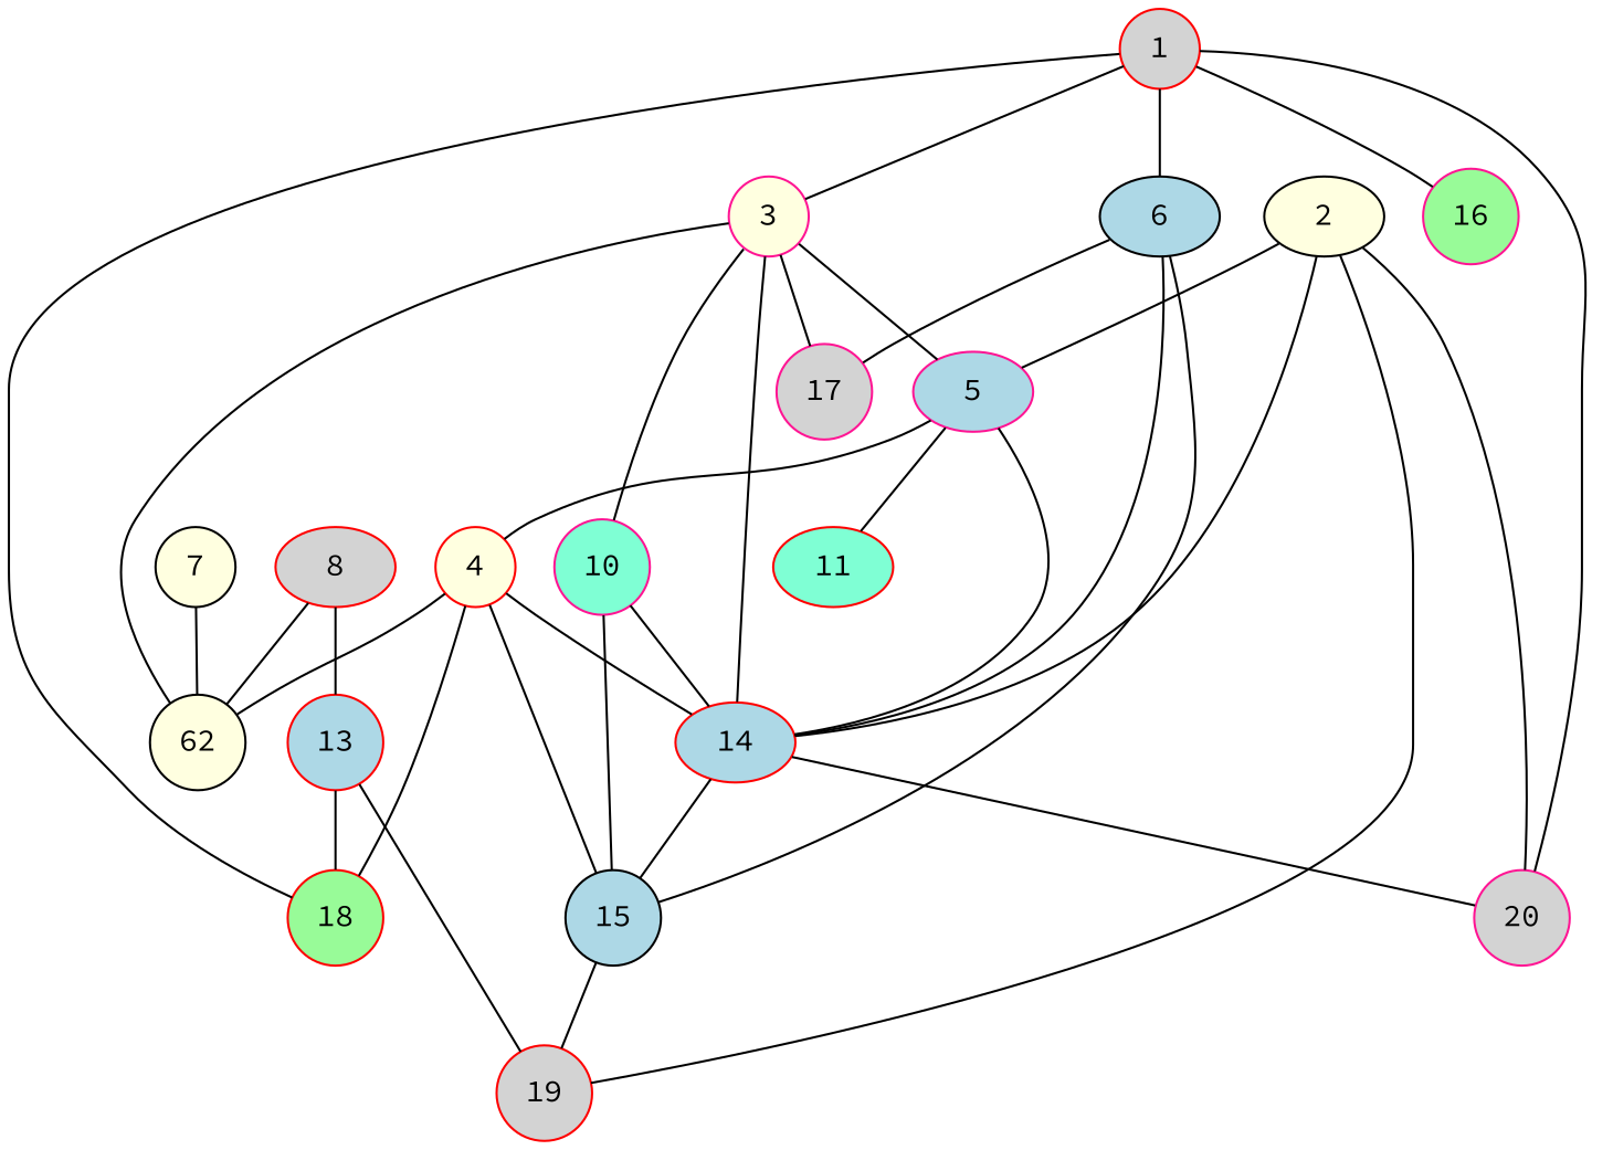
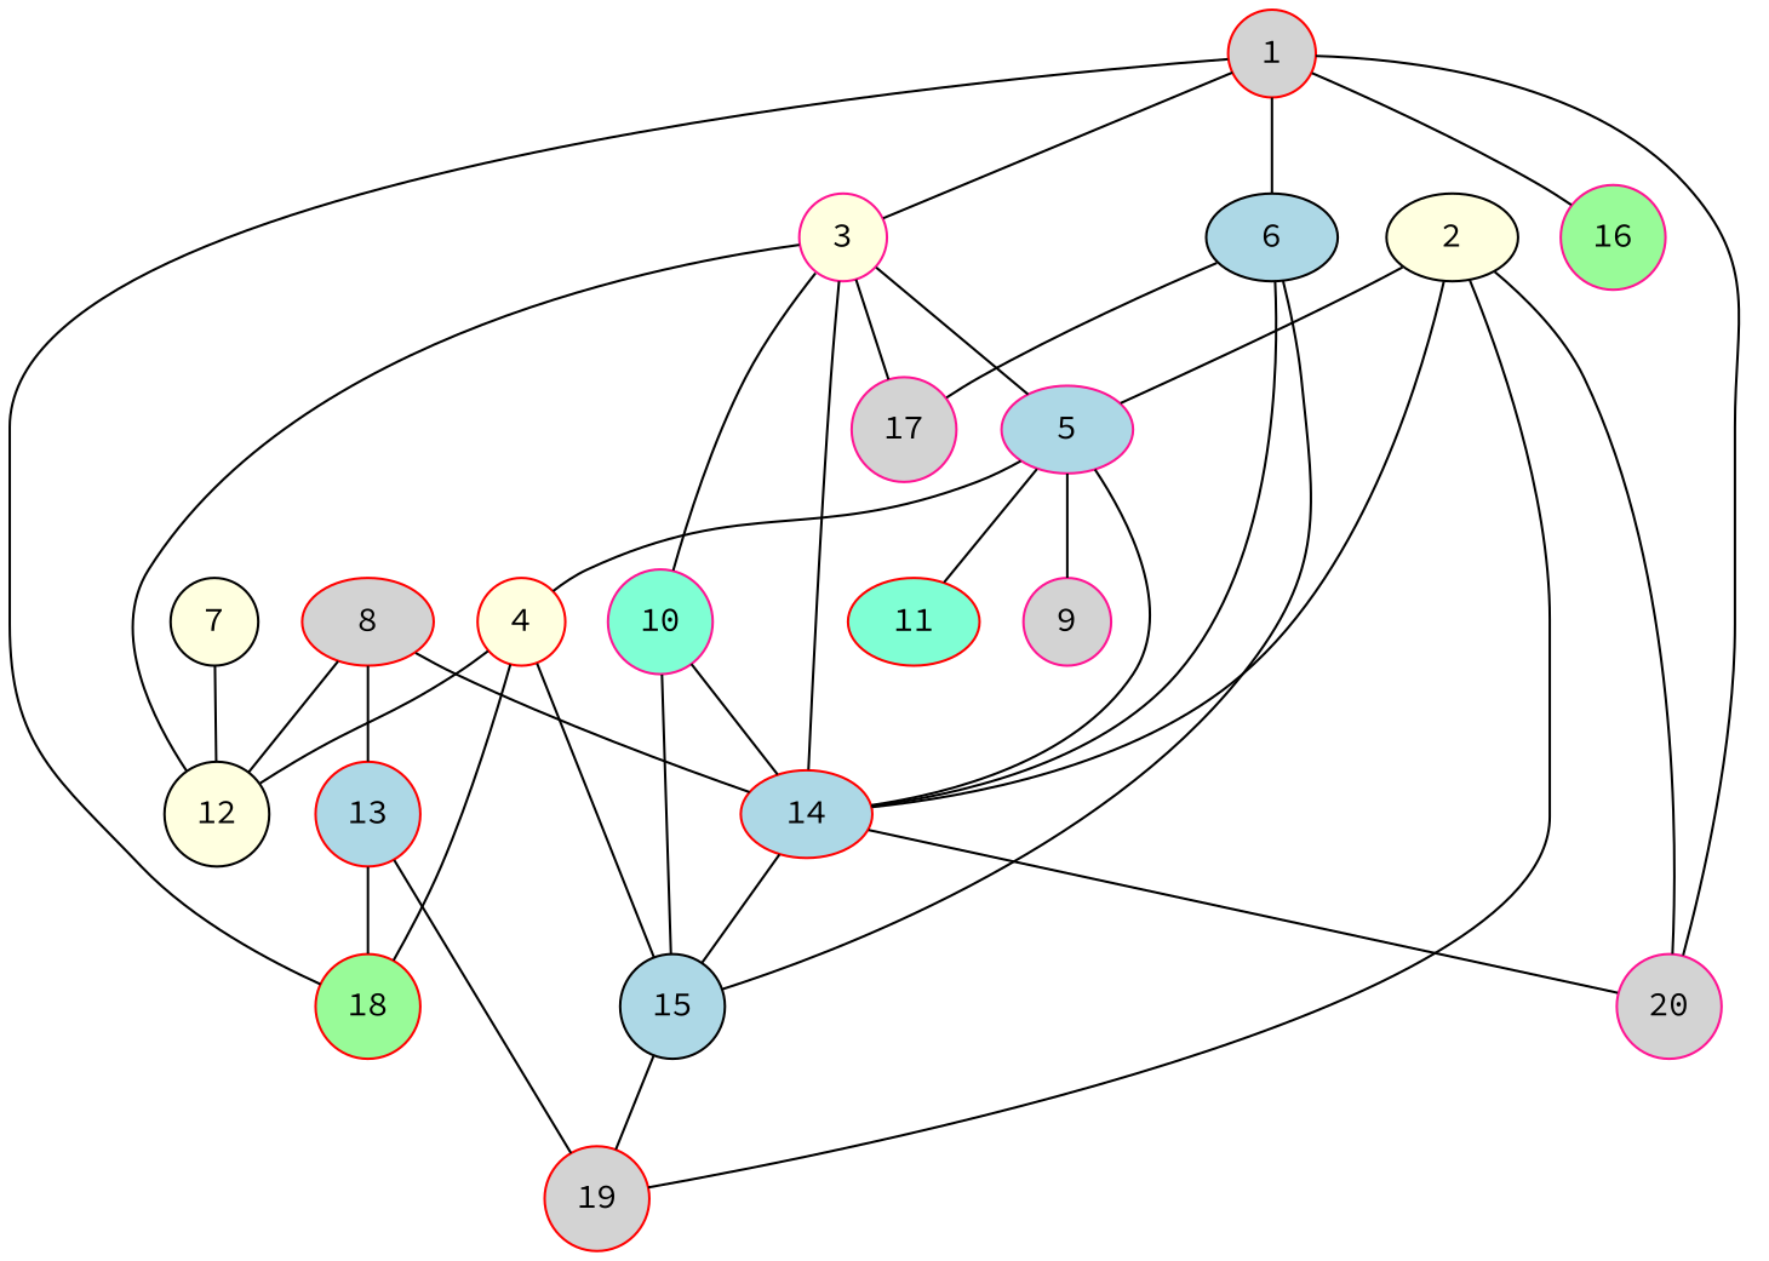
  graph {
    fontname="Source Code Pro"
    node [color=red fillcolor=lightgrey fontname="Source Code Pro" shape=circle style=filled]
    edge [fontname="Source Code Pro" weight=1.0]
    3 [color=deeppink fillcolor=lightyellow]
    1
    6 [color=black fillcolor=lightblue shape=ellipse]
    16 [color=deeppink fillcolor=palegreen]
    18 [fillcolor=palegreen]
    20 [color=deeppink]
    5 [color=deeppink fillcolor=lightblue shape=ellipse]
    14 [fillcolor=lightblue shape=ellipse]
    10 [color=deeppink fillcolor=aquamarine]
-   12 [color=black fillcolor=lightyellow label=62]
+   12 [color=black fillcolor=lightyellow]
    17 [color=deeppink]
    15 [color=black fillcolor=lightblue]
    2 [color=black fillcolor=lightyellow shape=ellipse]
    19
    4 [fillcolor=lightyellow]
+   9 [color=deeppink]
    11 [fillcolor=aquamarine shape=ellipse]
    7 [color=black fillcolor=lightyellow]
    8 [shape=ellipse]
    13 [fillcolor=lightblue]
    3 -- 5
    3 -- 14
    3 -- 10
    3 -- 12
    3 -- 17
    1 -- 3
    1 -- 6
    1 -- 16
    1 -- 18
    1 -- 20
    6 -- 14
    6 -- 17
    6 -- 15
    5 -- 14
    5 -- 4
+   5 -- 9
    5 -- 11
    14 -- 20
    14 -- 15
    10 -- 14
    10 -- 15
    15 -- 19
    2 -- 20
    2 -- 5 [weight=2.0]
    2 -- 14
    2 -- 19
    4 -- 18
-   4 -- 14
+   8 -- 14
    4 -- 12
    4 -- 15
    7 -- 12
    8 -- 12
    8 -- 13 [weight=2.0]
    13 -- 18
    13 -- 19 [weight=2.0]
  }
